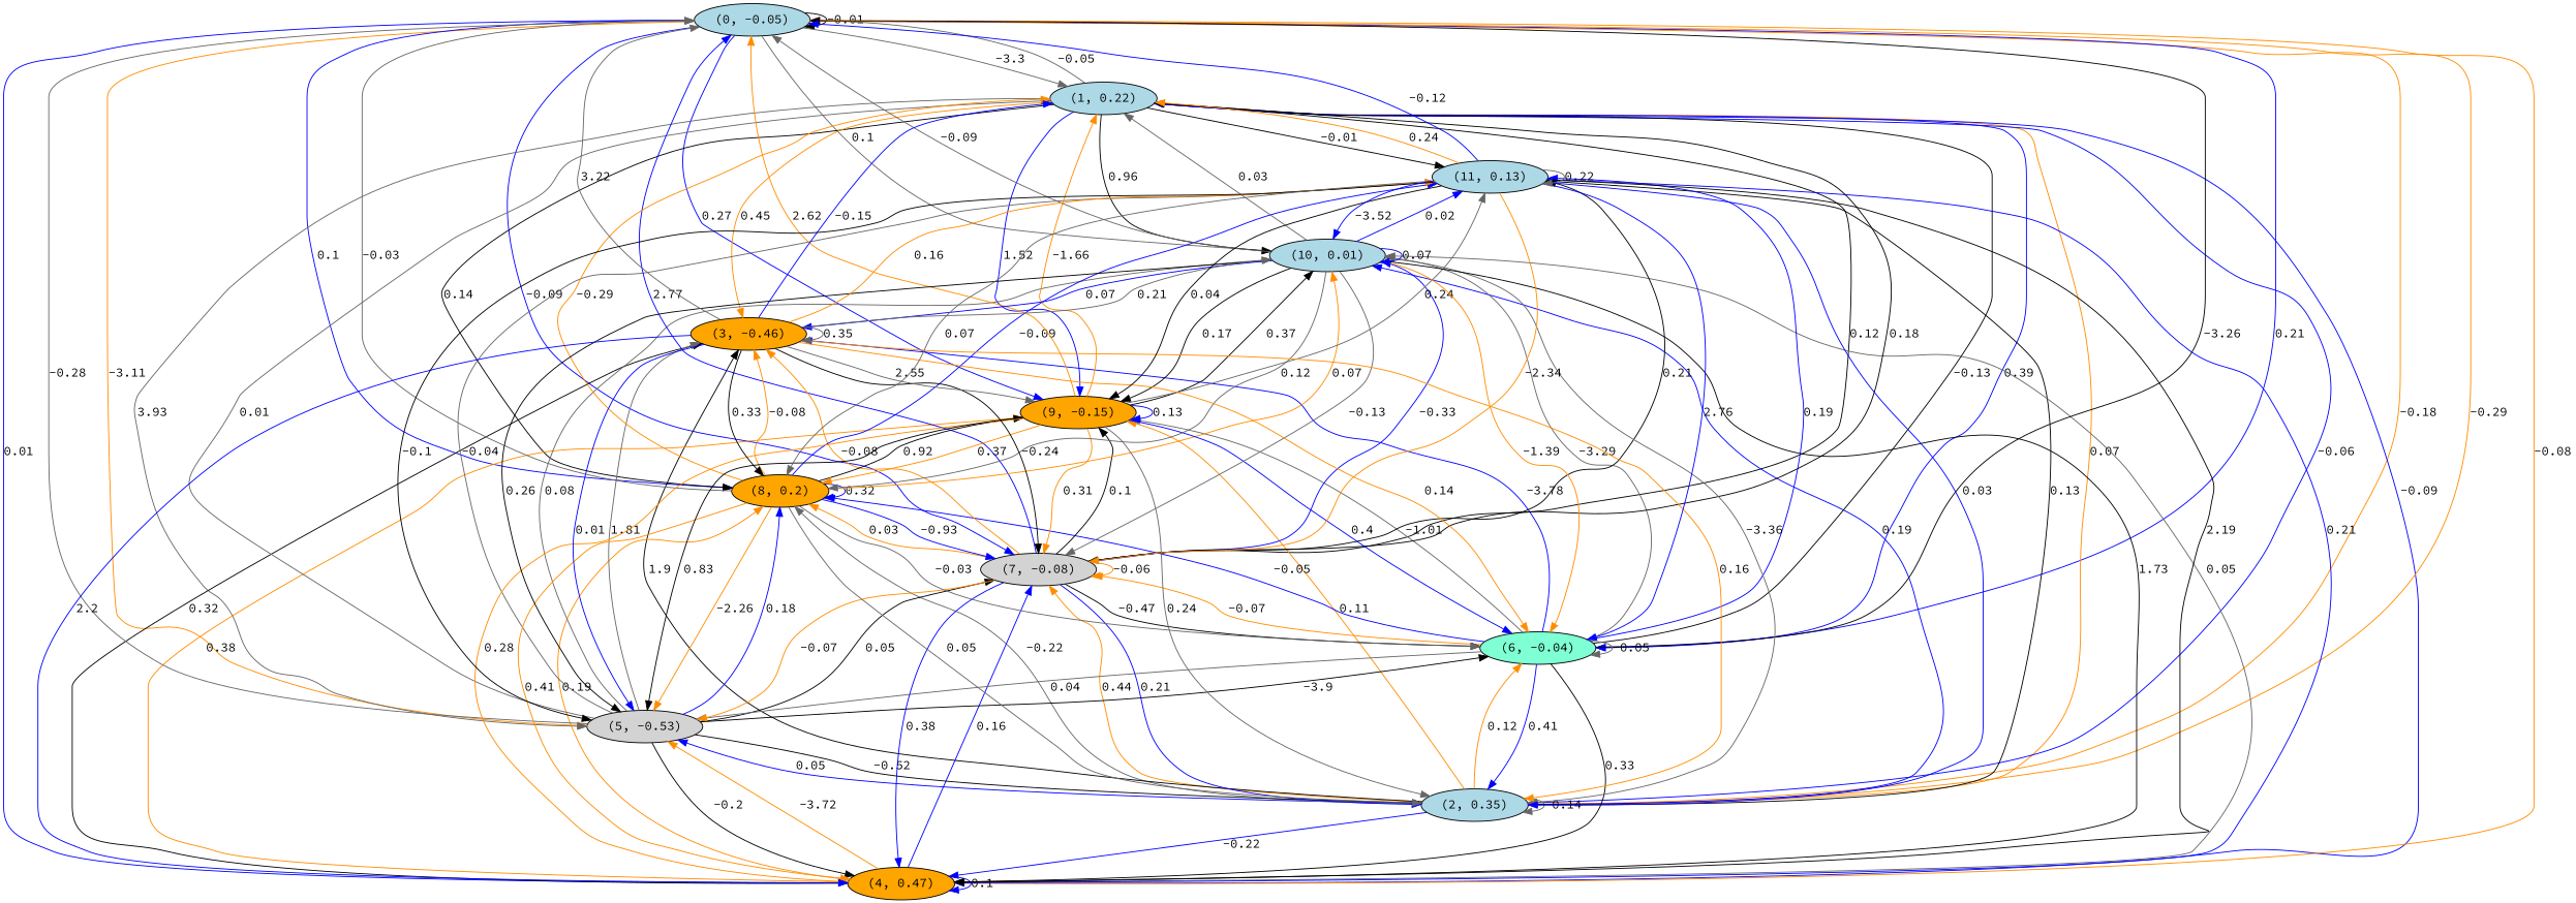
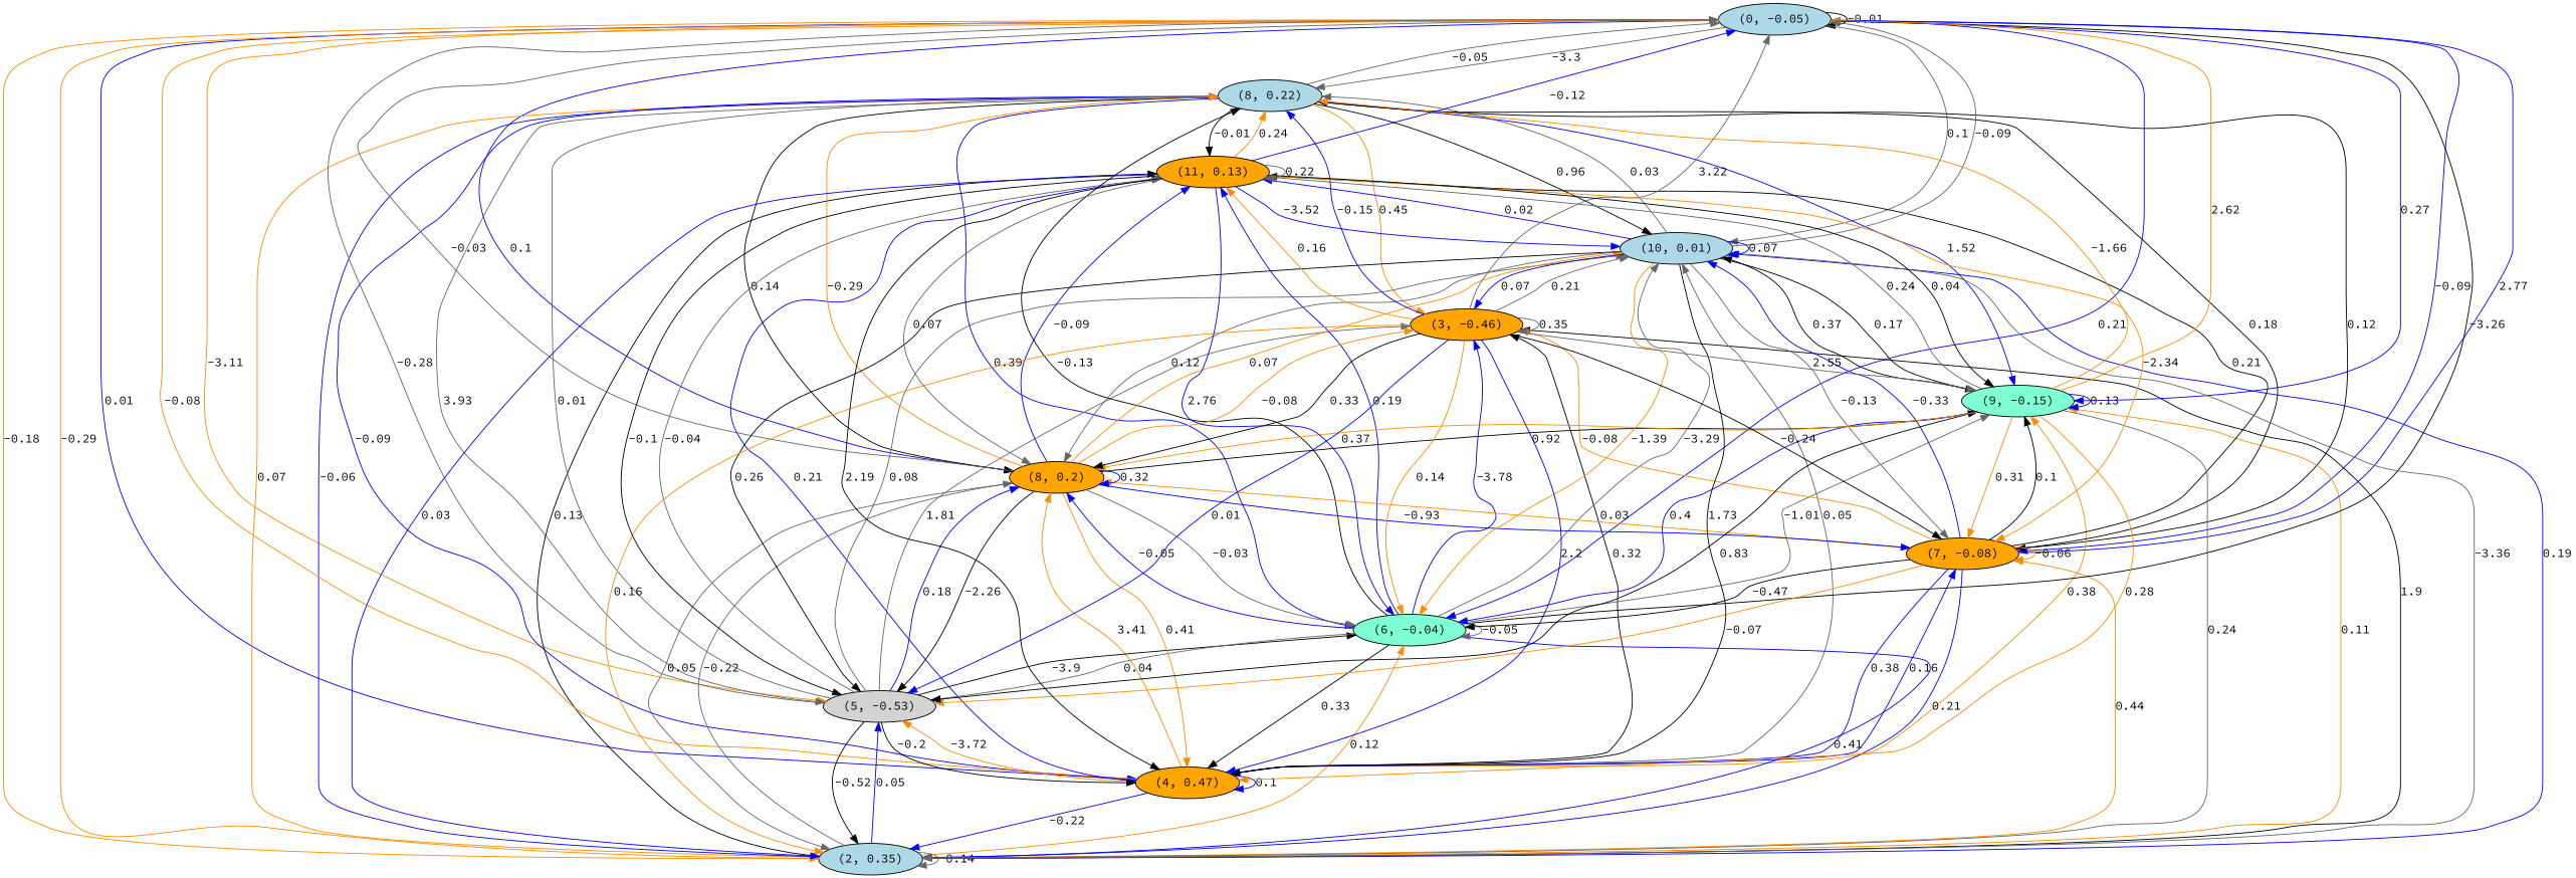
  digraph {
    fontname="Source Code Pro"
    node [fillcolor=lightblue fontname="Source Code Pro" style=filled]
    edge [color=blue fontname="Source Code Pro"]
    n1 [label="(0, -0.05)"]
-   n2 [label="(1, 0.22)"]
+   n2 [label="(8, 0.22)"]
    n3 [label="(2, 0.35)"]
    n4 [fillcolor=orange label="(4, 0.47)"]
    n5 [fillcolor=lightgrey label="(5, -0.53)"]
    n6 [fillcolor=aquamarine label="(6, -0.04)"]
-   n7 [fillcolor=lightgrey label="(7, -0.08)"]
+   n7 [fillcolor=orange label="(7, -0.08)"]
    n8 [fillcolor=orange label="(8, 0.2)"]
-   n9 [fillcolor=orange label="(9, -0.15)"]
+   n9 [fillcolor=aquamarine label="(9, -0.15)"]
    n10 [label="(10, 0.01)"]
    n11 [fillcolor=orange label="(3, -0.46)"]
-   n12 [label="(11, 0.13)"]
+   n12 [fillcolor=orange label="(11, 0.13)"]
    n1 -> n1 [color=black label=-0.01]
    n1 -> n2 [color=gray40 label=-3.3]
    n1 -> n3 [color=darkorange label=-0.18]
    n1 -> n4 [label=0.01]
    n1 -> n5 [color=darkorange label=-3.11]
    n1 -> n6 [label=0.21]
    n1 -> n7 [label=-0.09]
    n1 -> n8 [label=0.1]
    n1 -> n9 [label=0.27]
    n1 -> n10 [color=gray40 label=0.1]
    n2 -> n1 [color=gray40 label=-0.05]
    n2 -> n3 [color=darkorange label=0.07]
    n2 -> n4 [label=-0.09]
    n2 -> n5 [color=gray40 label=3.93]
    n2 -> n6 [label=0.39]
    n2 -> n7 [color=black label=0.12]
    n2 -> n8 [color=black label=0.14]
    n2 -> n9 [label=1.52]
    n2 -> n10 [color=black label=0.96]
    n2 -> n11 [color=darkorange label=0.45]
    n2 -> n12 [color=black label=-0.01]
    n3 -> n1 [color=darkorange label=-0.29]
    n3 -> n2 [label=-0.06]
    n3 -> n3 [color=gray40 label=-0.14]
-   n3 -> n4 [label=-0.22]
+   n4 -> n3 [label=-0.22]
    n3 -> n5 [label=0.05]
    n3 -> n6 [color=darkorange label=0.12]
    n3 -> n7 [color=darkorange label=0.44]
    n3 -> n8 [color=gray40 label=-0.22]
    n3 -> n9 [color=darkorange label=0.11]
    n3 -> n10 [label=0.19]
    n3 -> n11 [color=black label=1.9]
    n3 -> n12 [color=black label=0.13]
    n4 -> n1 [color=darkorange label=-0.08]
    n4 -> n4 [label=0.1]
    n4 -> n5 [color=darkorange label=-3.72]
    n4 -> n7 [label=0.16]
-   n4 -> n8 [color=darkorange label=0.19]
+   n4 -> n8 [color=darkorange label=3.41]
    n4 -> n9 [color=darkorange label=0.38]
    n4 -> n10 [color=gray40 label=0.05]
    n4 -> n11 [color=black label=0.32]
    n4 -> n12 [label=0.21]
    n5 -> n1 [color=gray40 label=-0.28]
    n5 -> n2 [color=gray40 label=0.01]
    n5 -> n3 [color=black label=-0.52]
    n5 -> n4 [color=black label=-0.2]
    n5 -> n6 [color=black label=-3.9]
-   n5 -> n7 [color=black label=0.05]
    n5 -> n8 [label=0.18]
    n5 -> n10 [color=gray40 label=0.08]
    n5 -> n11 [color=gray40 label=1.81]
    n5 -> n12 [color=gray40 label=-0.04]
    n6 -> n1 [color=black label=-3.26]
    n6 -> n2 [color=black label=-0.13]
    n6 -> n3 [label=0.41]
    n6 -> n4 [color=black label=0.33]
    n6 -> n5 [color=gray40 label=0.04]
    n6 -> n6 [color=gray40 label=-0.05]
-   n6 -> n7 [color=darkorange label=-0.07]
    n6 -> n8 [label=-0.05]
    n6 -> n9 [color=gray40 label=-1.01]
    n6 -> n10 [color=gray40 label=-3.29]
    n6 -> n11 [label=-3.78]
    n6 -> n12 [label=0.19]
    n7 -> n1 [label=2.77]
    n7 -> n2 [color=black label=0.18]
    n7 -> n3 [label=0.21]
    n7 -> n4 [label=0.38]
    n7 -> n5 [color=darkorange label=-0.07]
    n7 -> n6 [color=black label=-0.47]
    n7 -> n7 [color=darkorange label=-0.06]
    n7 -> n8 [color=darkorange label=0.03]
    n7 -> n9 [color=black label=0.1]
    n7 -> n10 [label=-0.33]
    n7 -> n11 [color=darkorange label=-0.08]
    n7 -> n12 [color=black label=0.21]
    n8 -> n1 [color=gray40 label=-0.03]
    n8 -> n2 [color=darkorange label=-0.29]
    n8 -> n3 [color=gray40 label=0.05]
    n8 -> n4 [color=darkorange label=0.41]
-   n8 -> n5 [color=darkorange label=-2.26]
+   n8 -> n5 [color=black label=-2.26]
    n8 -> n6 [color=gray40 label=-0.03]
    n8 -> n7 [label=-0.93]
    n8 -> n8 [label=0.32]
    n8 -> n9 [color=black label=0.92]
    n8 -> n10 [color=darkorange label=0.07]
    n8 -> n11 [color=darkorange label=-0.08]
    n8 -> n12 [label=-0.09]
    n9 -> n1 [color=darkorange label=2.62]
    n9 -> n2 [color=darkorange label=-1.66]
    n9 -> n3 [color=gray40 label=0.24]
    n9 -> n4 [color=darkorange label=0.28]
    n9 -> n5 [color=black label=0.83]
    n9 -> n6 [label=0.4]
    n9 -> n7 [color=darkorange label=0.31]
    n9 -> n8 [color=darkorange label=0.37]
    n9 -> n9 [label=0.13]
    n9 -> n10 [color=black label=0.37]
    n9 -> n12 [color=gray40 label=0.24]
    n10 -> n1 [color=gray40 label=-0.09]
    n10 -> n2 [color=gray40 label=0.03]
    n10 -> n3 [color=gray40 label=-3.36]
    n10 -> n4 [color=black label=1.73]
    n10 -> n5 [color=black label=0.26]
    n10 -> n6 [color=darkorange label=-1.39]
    n10 -> n7 [color=gray40 label=-0.13]
    n10 -> n8 [color=gray40 label=0.12]
    n10 -> n9 [color=black label=0.17]
    n10 -> n10 [label=0.07]
    n10 -> n11 [label=0.07]
    n10 -> n12 [label=0.02]
    n11 -> n1 [color=gray40 label=3.22]
    n11 -> n2 [label=-0.15]
    n11 -> n3 [color=darkorange label=0.16]
    n11 -> n4 [label=2.2]
    n11 -> n5 [label=0.01]
    n11 -> n6 [color=darkorange label=0.14]
    n11 -> n7 [color=black label=-0.24]
    n11 -> n8 [color=black label=0.33]
    n11 -> n9 [color=gray40 label=2.55]
    n11 -> n10 [color=gray40 label=0.21]
    n11 -> n11 [color=gray40 label=0.35]
    n11 -> n12 [color=darkorange label=0.16]
    n12 -> n1 [label=-0.12]
    n12 -> n2 [color=darkorange label=0.24]
    n12 -> n3 [label=0.03]
    n12 -> n4 [color=black label=2.19]
    n12 -> n5 [color=black label=-0.1]
    n12 -> n6 [label=2.76]
    n12 -> n7 [color=darkorange label=-2.34]
    n12 -> n8 [color=gray40 label=0.07]
    n12 -> n9 [color=black label=0.04]
    n12 -> n10 [label=-3.52]
    n12 -> n12 [color=gray40 label=0.22]
  }
